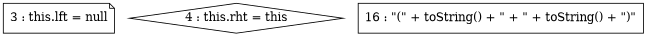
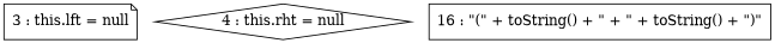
  digraph {
    "3 : this.lft = null" [shape=note]
-   "4 : this.rht = null" [shape=diamond label="4 : this.rht = this"]
+   "4 : this.rht = null" [shape=diamond]
    "16 : \"(\" + toString() + \" + \" + toString() + \")\"" [shape=box]
  }
